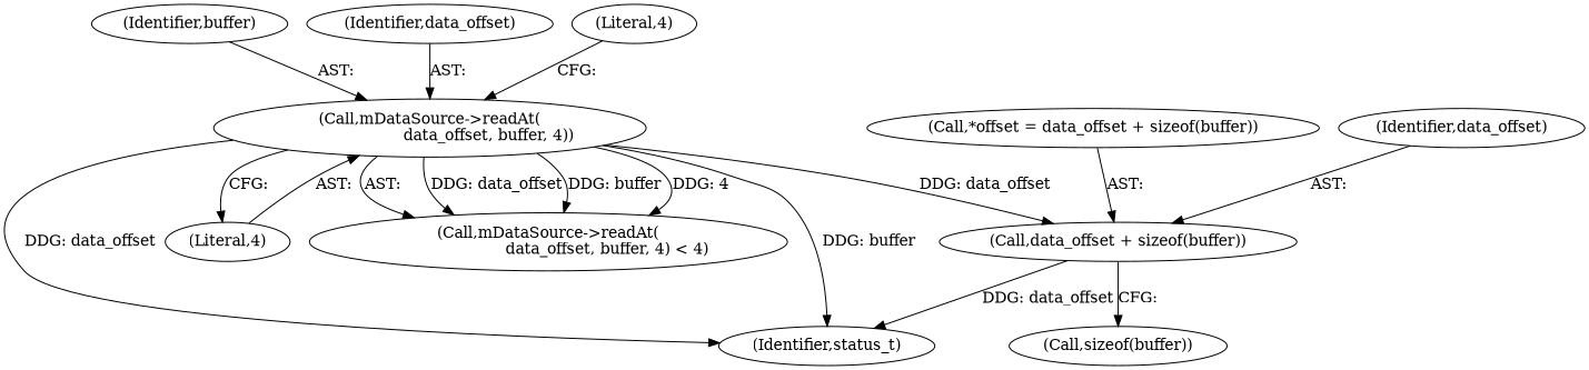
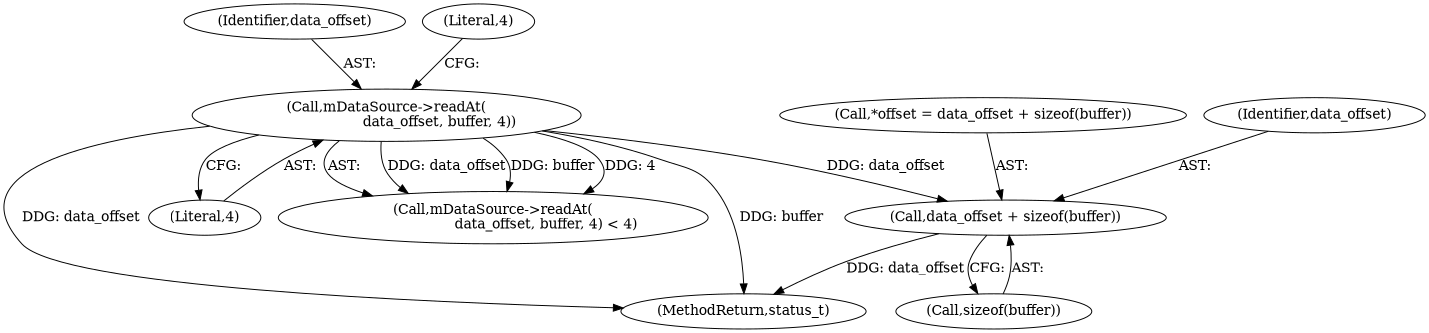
  digraph {
    n1 [label="(Call,data_offset + sizeof(buffer))"]
-   n2 [label="(Identifier,status_t)"]
+   n2 [label="(MethodReturn,status_t)"]
    n3 [label="(Call,sizeof(buffer))"]
    n4 [label="(Call,*offset = data_offset + sizeof(buffer))"]
    n5 [label="(Call,mDataSource->readAt(\n                        data_offset, buffer, 4))"]
    n6 [label="(Literal,4)"]
    n7 [label="(Call,mDataSource->readAt(\n                        data_offset, buffer, 4) < 4)"]
-   n8 [label="(Identifier,buffer)"]
    n9 [label="(Identifier,data_offset)"]
    n10 [label="(Literal,4)"]
    n11 [label="(Identifier,data_offset)"]
    n1 -> n2 [label="DDG: data_offset"]
    n1 -> n3 [label="CFG: "]
+   n3 -> n1 [label="AST: "]
    n4 -> n1 [label="AST: "]
    n5 -> n1 [label="DDG: data_offset"]
    n5 -> n2 [label="DDG: buffer"]
    n5 -> n2 [label="DDG: data_offset"]
    n5 -> n6 [label="CFG: "]
    n5 -> n7 [label="AST: "]
    n5 -> n7 [label="DDG: data_offset"]
    n5 -> n7 [label="DDG: buffer"]
    n5 -> n7 [label="DDG: 4"]
    n6 -> n5 [label="AST: "]
-   n8 -> n5 [label="AST: "]
    n9 -> n5 [label="AST: "]
    n10 -> n5 [label="CFG: "]
    n11 -> n1 [label="AST: "]
  }
